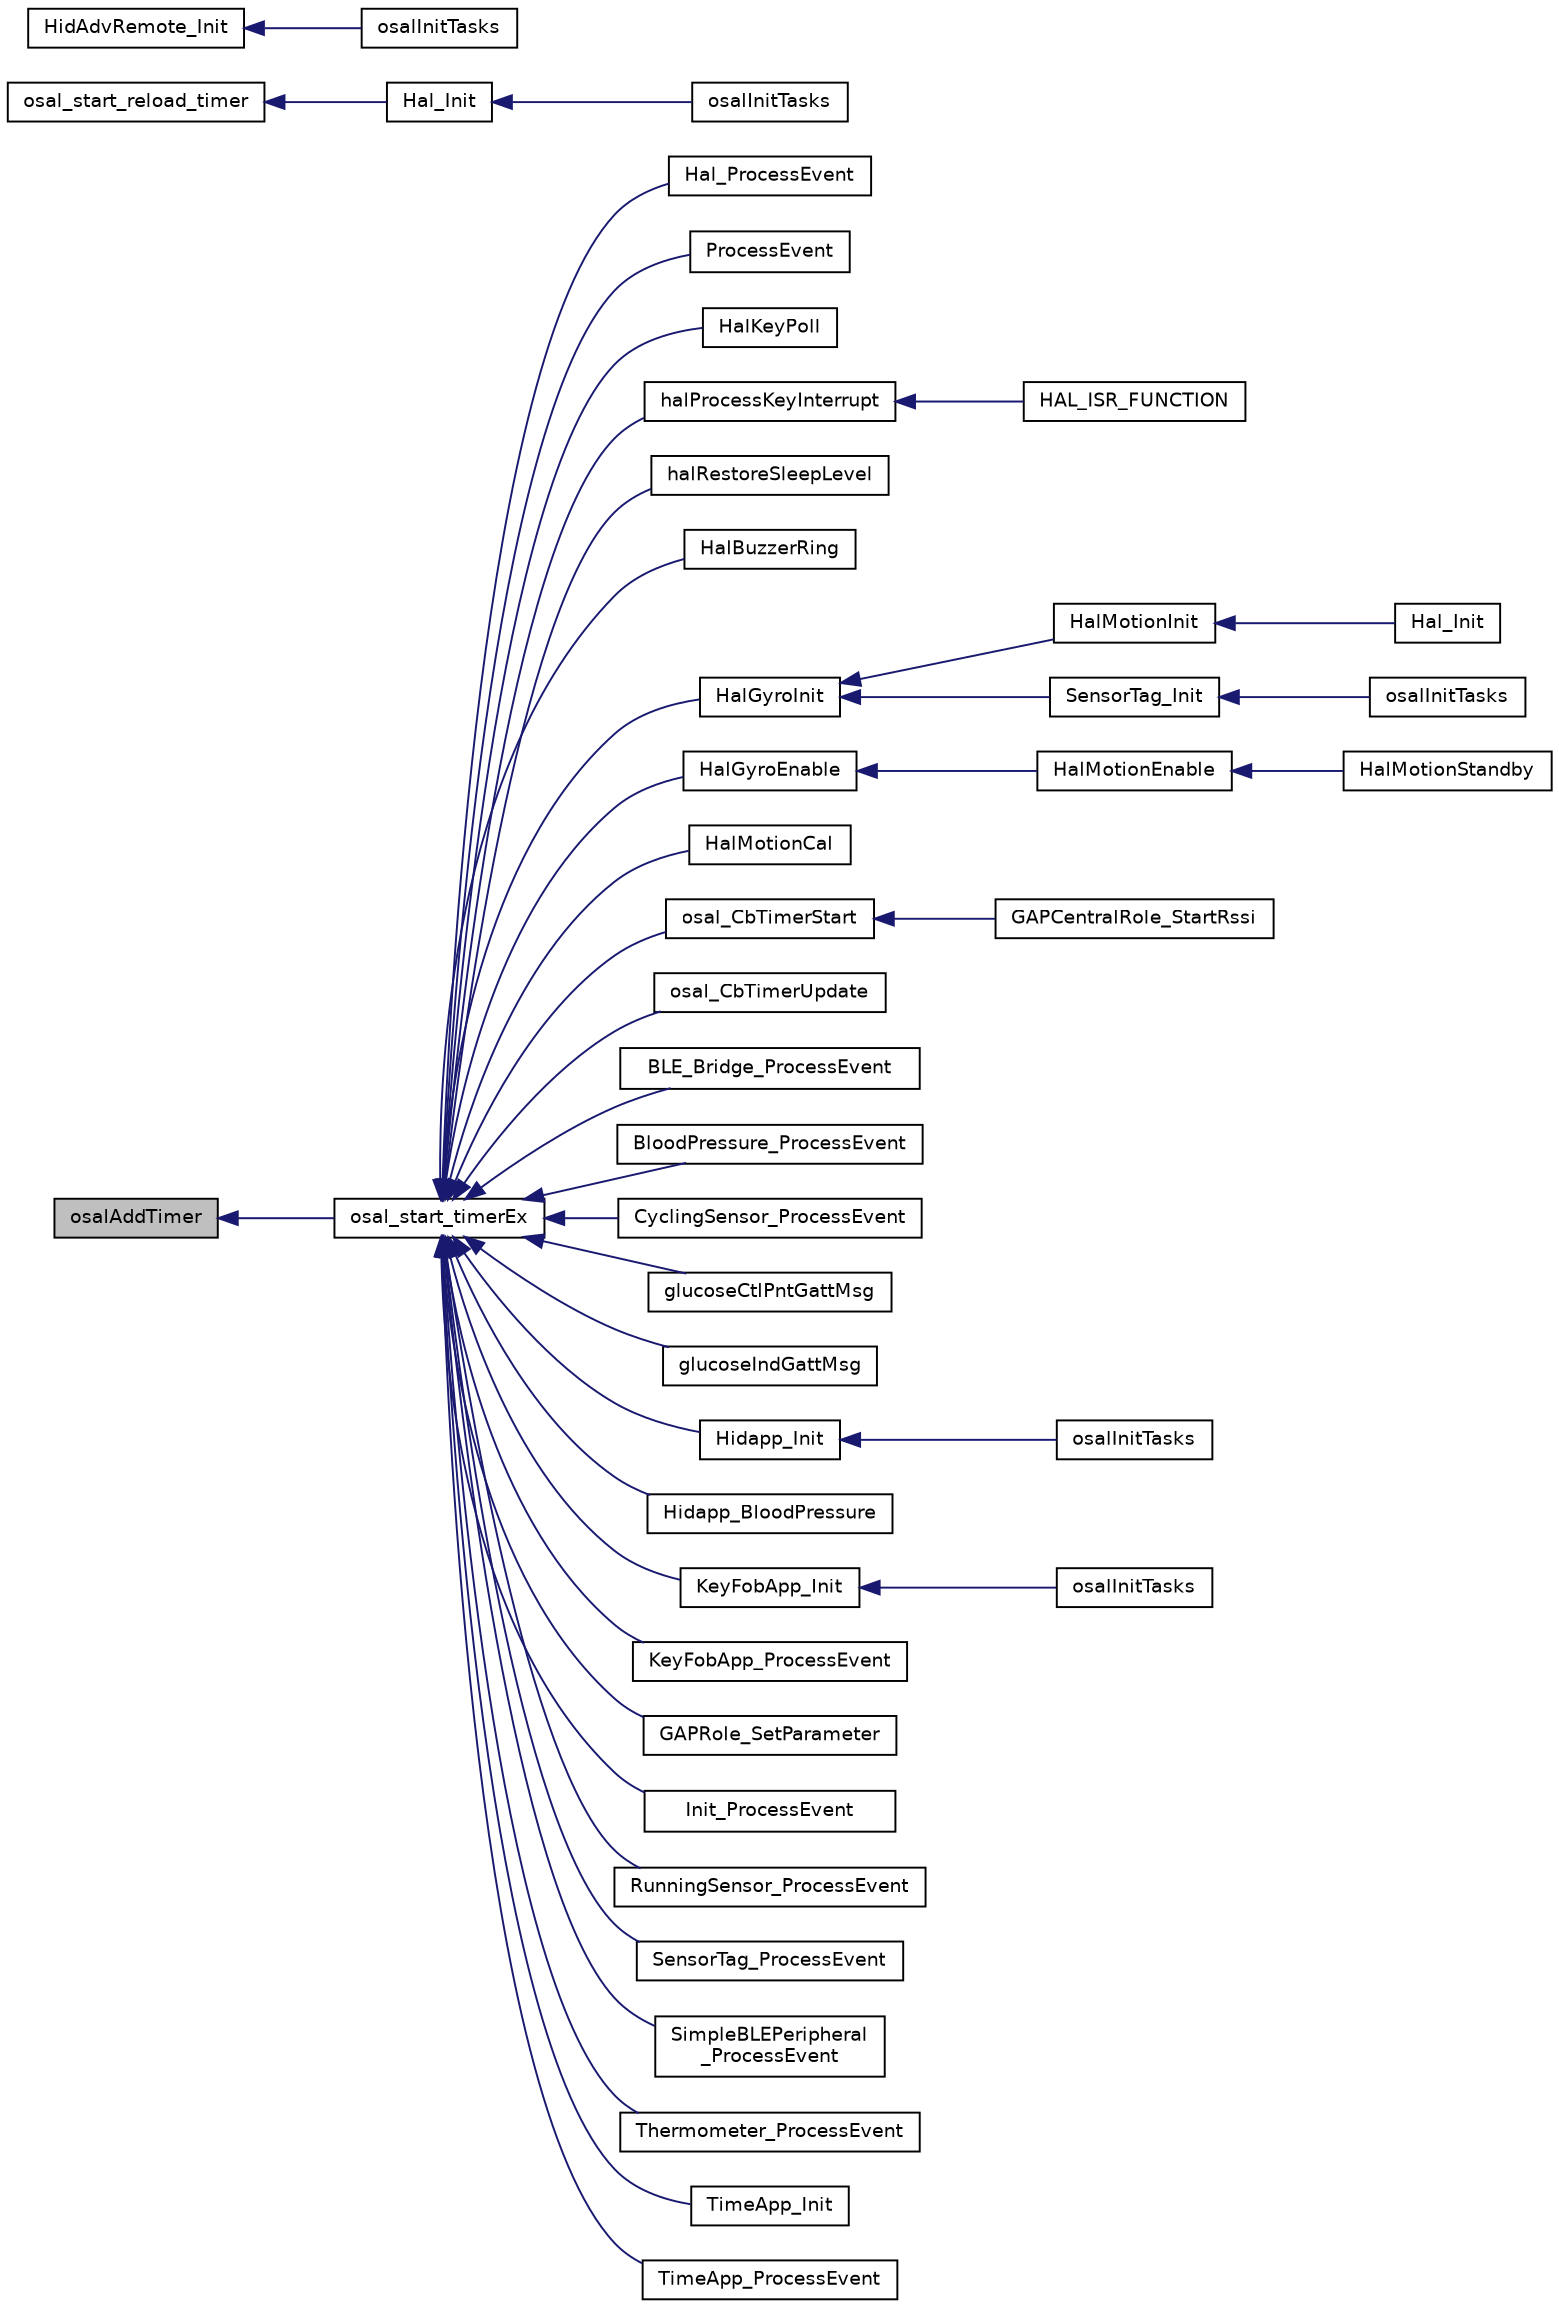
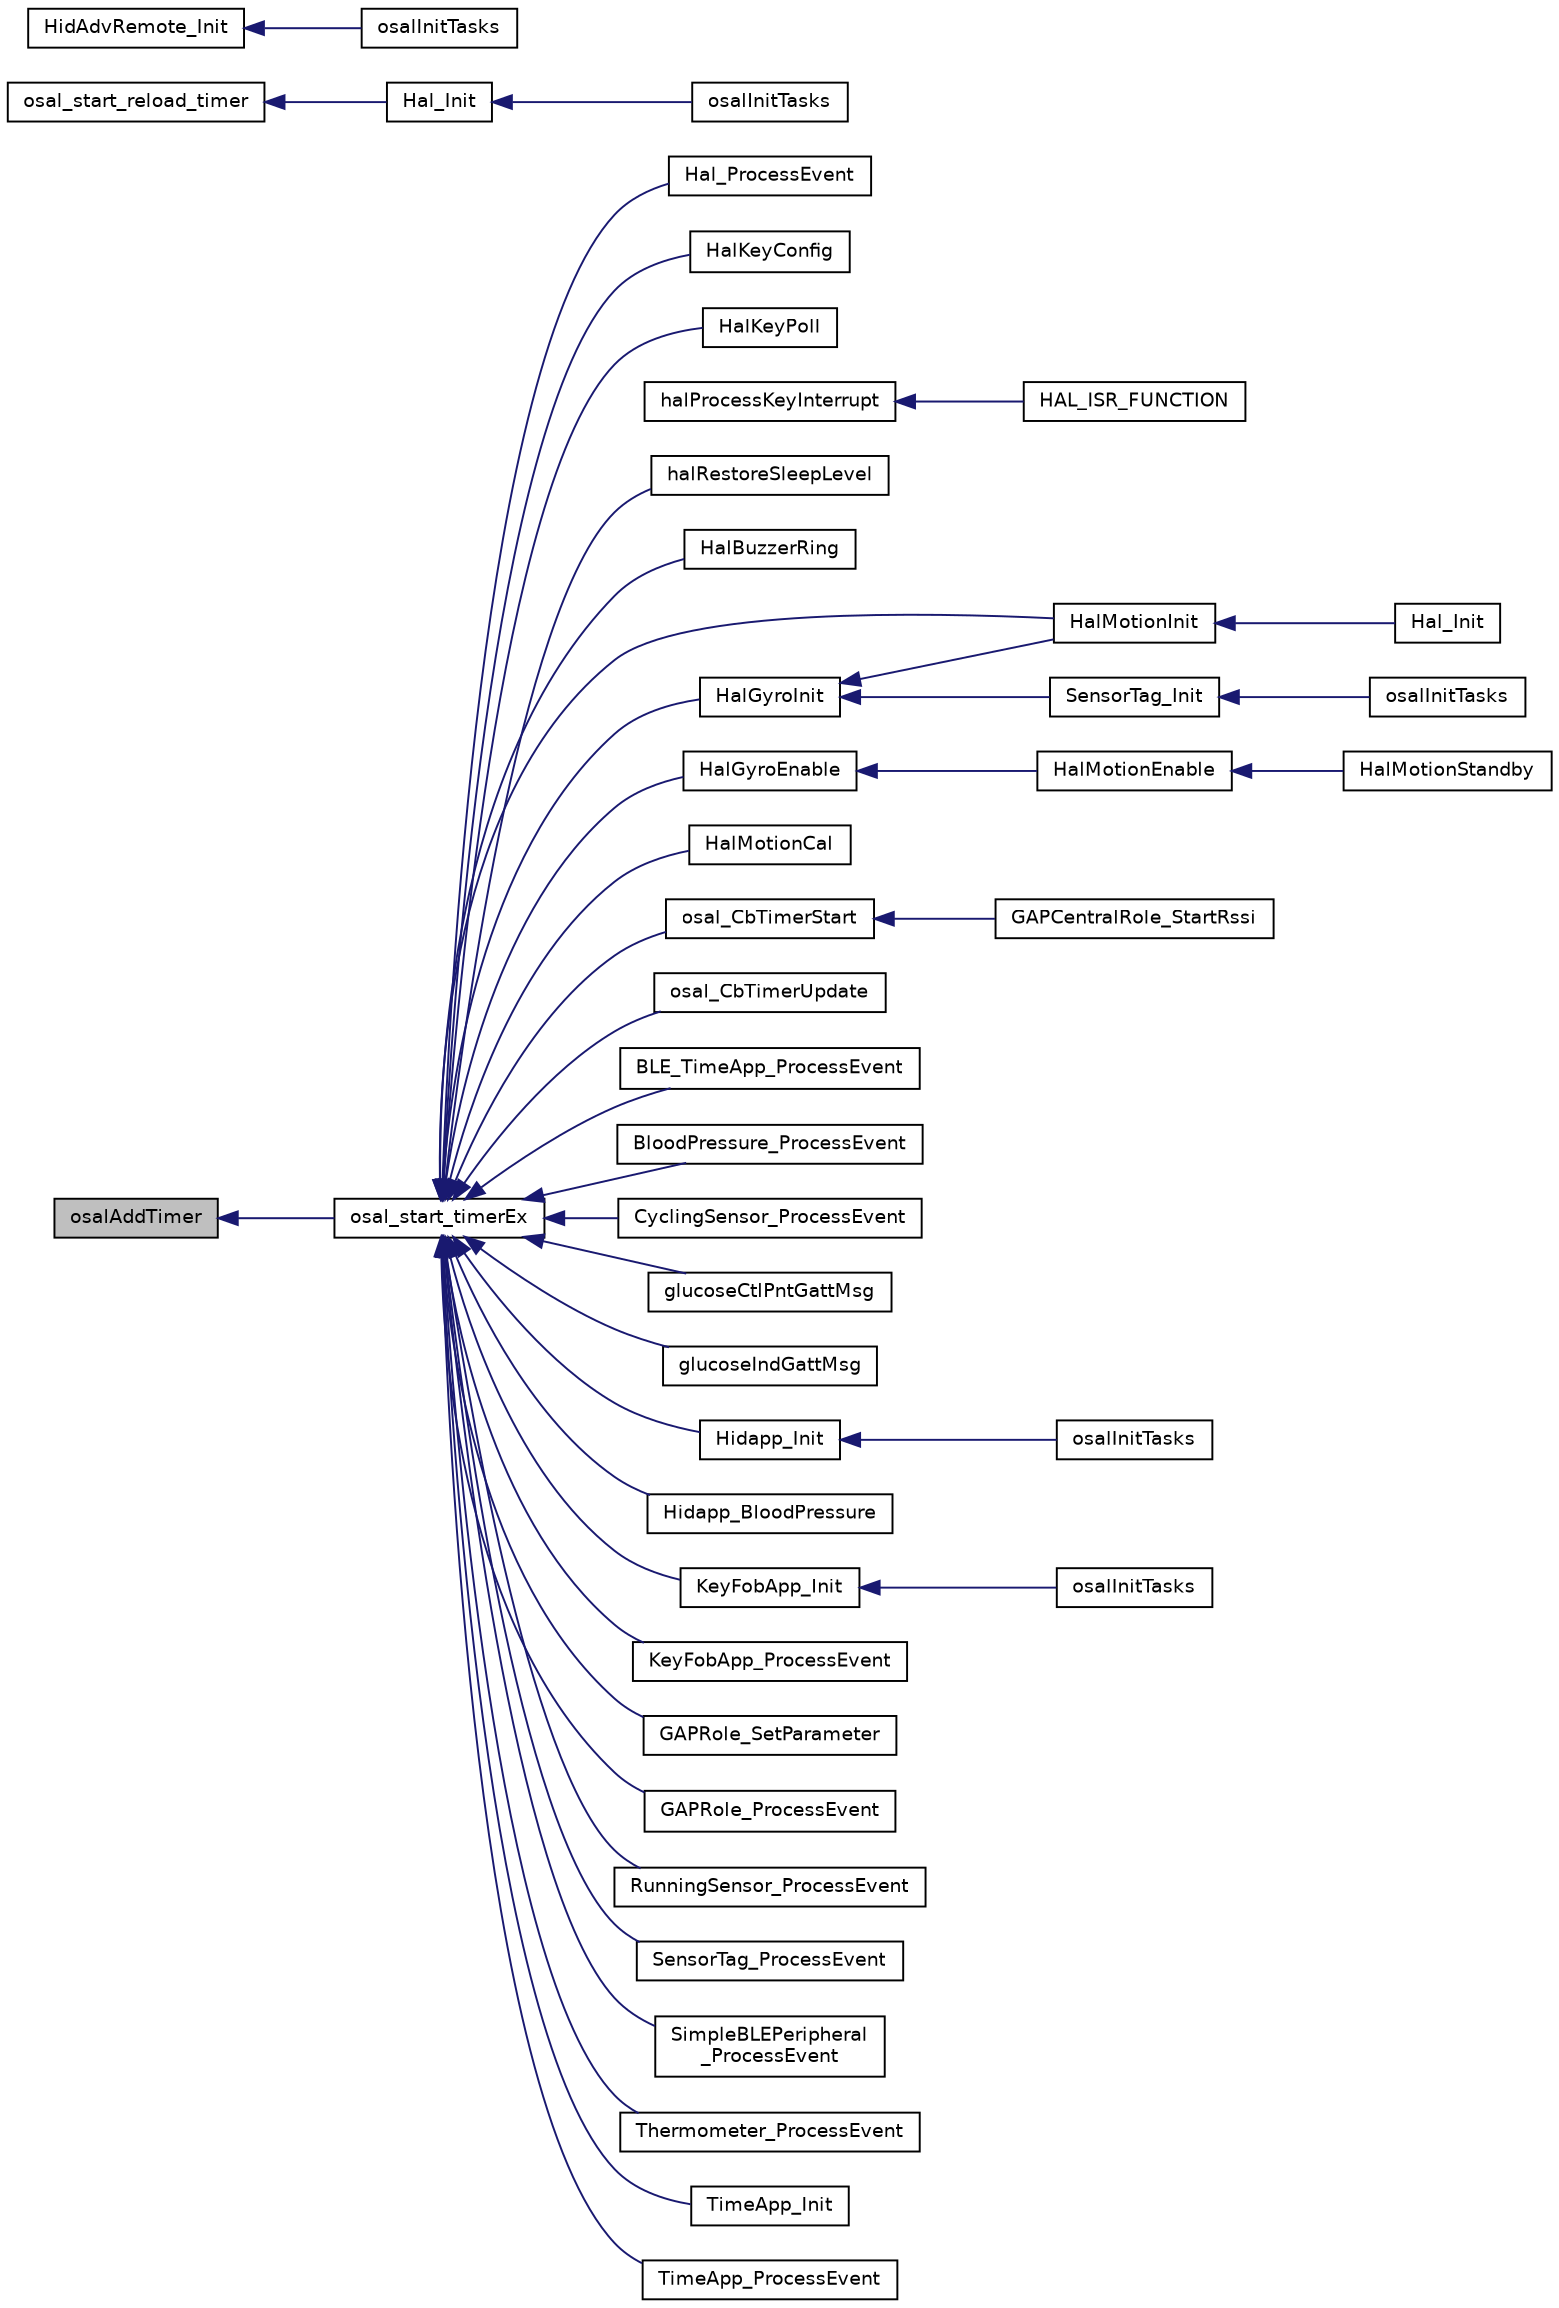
  digraph {
    fontname="DejaVu Sans"
    rankdir=LR
    node [color=black fillcolor=white fontname="DejaVu Sans" fontsize=10 shape=record style=filled]
    edge [color=midnightblue dir=back fontname="DejaVu Sans" fontsize=10 labelfontname=Helvetica labelfontsize=10 style=solid]
    n1 [fillcolor=grey75 fontcolor=black height=0.2 label=osalAddTimer width=0.4]
    n2 [height=0.2 label=osal_start_timerEx width=0.4]
    n3 [height=0.2 label=Hal_ProcessEvent width=0.4]
-   n4 [height=0.2 label=ProcessEvent width=0.4]
+   n4 [height=0.2 label=HalKeyConfig width=0.4]
    n5 [height=0.2 label=HalKeyPoll width=0.4]
    n6 [height=0.2 label=halProcessKeyInterrupt width=0.4]
    n7 [height=0.2 label=halRestoreSleepLevel width=0.4]
    n8 [height=0.2 label=HalBuzzerRing width=0.4]
    n9 [height=0.2 label=HalGyroInit width=0.4]
    n10 [height=0.2 label=HalGyroEnable width=0.4]
    n11 [height=0.2 label=HalMotionCal width=0.4]
    n12 [height=0.2 label=osal_CbTimerStart width=0.4]
    n13 [height=0.2 label=osal_CbTimerUpdate width=0.4]
-   n14 [height=0.2 label=BLE_Bridge_ProcessEvent width=0.4]
+   n14 [height=0.2 label=BLE_TimeApp_ProcessEvent width=0.4]
    n15 [height=0.2 label=BloodPressure_ProcessEvent width=0.4]
    n16 [height=0.2 label=CyclingSensor_ProcessEvent width=0.4]
    n17 [height=0.2 label=glucoseCtlPntGattMsg width=0.4]
    n18 [height=0.2 label=glucoseIndGattMsg width=0.4]
    n19 [height=0.2 label=Hidapp_Init width=0.4]
    n20 [height=0.2 label=Hidapp_BloodPressure width=0.4]
    n21 [height=0.2 label=KeyFobApp_Init width=0.4]
    n22 [height=0.2 label=KeyFobApp_ProcessEvent width=0.4]
    n23 [height=0.2 label=GAPRole_SetParameter width=0.4]
-   n24 [height=0.2 label=Init_ProcessEvent width=0.4]
+   n24 [height=0.2 label=GAPRole_ProcessEvent width=0.4]
    n25 [height=0.2 label=RunningSensor_ProcessEvent width=0.4]
    n26 [height=0.2 label=SensorTag_ProcessEvent width=0.4]
    n27 [height=0.2 label="SimpleBLEPeripheral\l_ProcessEvent" width=0.4]
    n28 [height=0.2 label=Thermometer_ProcessEvent width=0.4]
    n29 [height=0.2 label=TimeApp_Init width=0.4]
    n30 [height=0.2 label=TimeApp_ProcessEvent width=0.4]
    n31 [height=0.2 label=osal_start_reload_timer width=0.4]
    n32 [height=0.2 label=Hal_Init width=0.4]
    n33 [height=0.2 label=HAL_ISR_FUNCTION width=0.4]
    n34 [height=0.2 label=HalMotionInit width=0.4]
    n35 [height=0.2 label=SensorTag_Init width=0.4]
    n36 [height=0.2 label=HalMotionEnable width=0.4]
    n37 [height=0.2 label=GAPCentralRole_StartRssi width=0.4]
    n38 [height=0.2 label=HidAdvRemote_Init width=0.4]
    n39 [height=0.2 label=osalInitTasks width=0.4]
    n40 [height=0.2 label=osalInitTasks width=0.4]
    n41 [height=0.2 label=osalInitTasks width=0.4]
    n42 [height=0.2 label=Hal_Init width=0.4]
    n43 [height=0.2 label=osalInitTasks width=0.4]
    n44 [height=0.2 label=HalMotionStandby width=0.4]
    n45 [height=0.2 label=osalInitTasks width=0.4]
    n1 -> n2
    n2 -> n3
    n2 -> n4
    n2 -> n5
-   n2 -> n6
+   n2 -> n34
    n2 -> n7
    n2 -> n8
    n2 -> n9
    n2 -> n10
    n2 -> n11
    n2 -> n12
    n2 -> n13
    n2 -> n14
    n2 -> n15
    n2 -> n16
    n2 -> n17
    n2 -> n18
    n2 -> n19
    n2 -> n20
    n2 -> n21
    n2 -> n22
    n2 -> n23
    n2 -> n24
    n2 -> n25
    n2 -> n26
    n2 -> n27
    n2 -> n28
    n2 -> n29
    n2 -> n30
    n6 -> n33
    n9 -> n34
    n9 -> n35
    n10 -> n36
    n12 -> n37
    n19 -> n40
    n21 -> n41
    n31 -> n32
    n32 -> n45
    n34 -> n42
    n35 -> n43
    n36 -> n44
    n38 -> n39
  }
